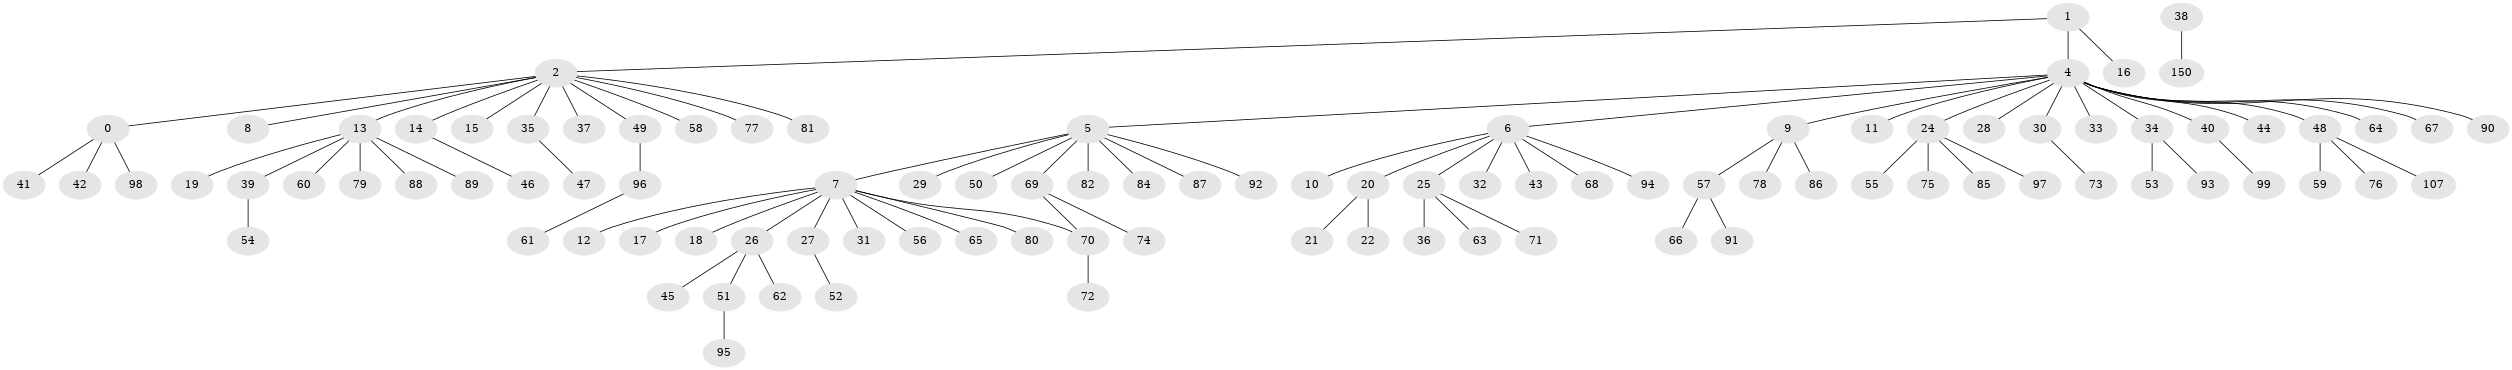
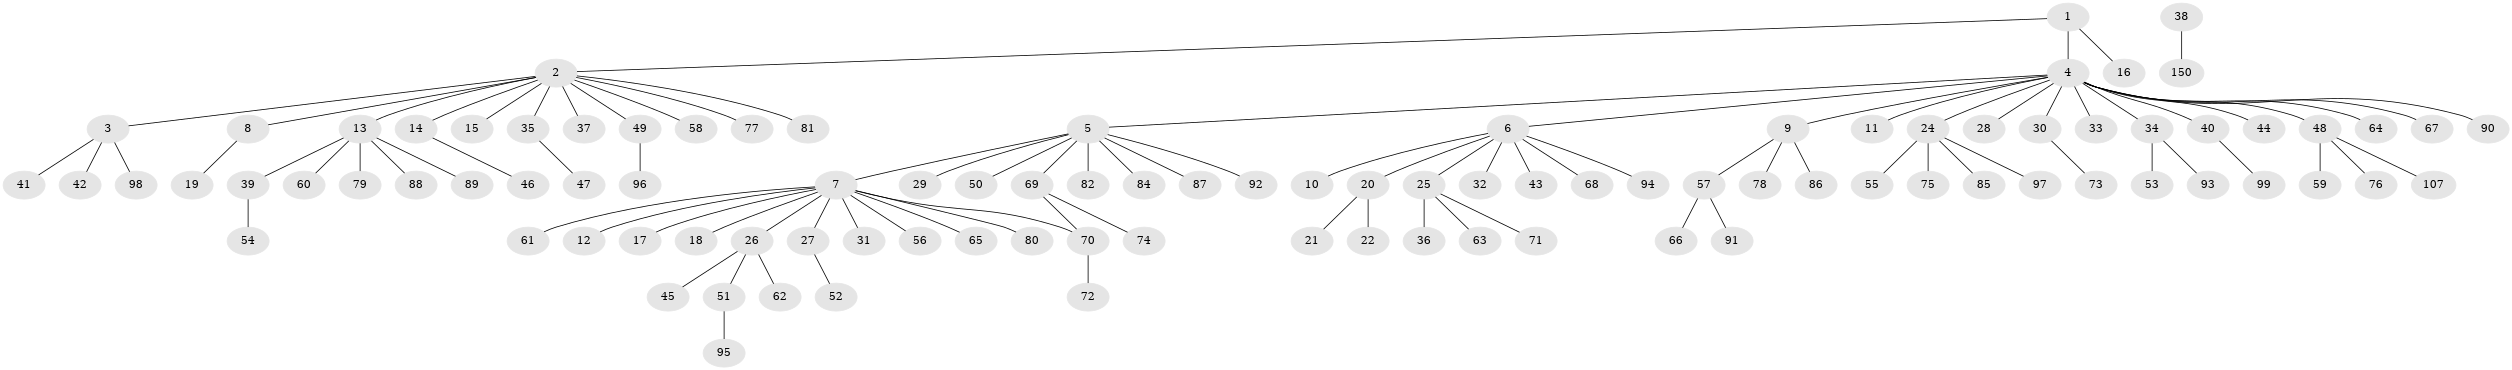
  graph {
    node [color=gray90 style=filled]
    1
    2
    4
    16
-   3 [label=0]
+   3
    8
    13
    14
    15
    35
    37
    49
    58
    77
    81
    5
    6
    9
    11
    24
    28
    30
    33
    34
    40
    44
    48
    64
    67
    90
    41
    42
    98
    19
    39
    60
    79
    88
    89
    46
    47
    96
    7
    29
    50
    69
    82
    84
    87
    92
    10
    20
    25
    32
    43
    68
    94
    57
    78
    86
    55
    75
    85
    97
    73
    53
    93
    99
    59
    76
    n71 [label=107]
    12
    17
    18
    26
    27
    31
    56
    61
    65
    70
    80
    n83 [label=150]
    38
    74
    21
    22
    36
    63
    71
    45
    51
    62
    52
    72
    66
    91
    54
    95
    1 -- 2
    1 -- 4
    1 -- 16
    2 -- 3
    2 -- 8
    2 -- 13
    2 -- 14
    2 -- 15
    2 -- 35
    2 -- 37
    2 -- 49
    2 -- 58
    2 -- 77
    2 -- 81
    4 -- 5
    4 -- 6
    4 -- 9
    4 -- 11
    4 -- 24
    4 -- 28
    4 -- 30
    4 -- 33
    4 -- 34
    4 -- 40
    4 -- 44
    4 -- 48
    4 -- 64
    4 -- 67
    4 -- 90
    3 -- 41
    3 -- 42
    3 -- 98
-   13 -- 19
+   8 -- 19
    13 -- 39
    13 -- 60
    13 -- 79
    13 -- 88
    13 -- 89
    14 -- 46
    35 -- 47
    49 -- 96
    5 -- 7
    5 -- 29
    5 -- 50
    5 -- 69
    5 -- 82
    5 -- 84
    5 -- 87
    5 -- 92
    6 -- 10
    6 -- 20
    6 -- 25
    6 -- 32
    6 -- 43
    6 -- 68
    6 -- 94
    9 -- 57
    9 -- 78
    9 -- 86
    24 -- 55
    24 -- 75
    24 -- 85
    24 -- 97
    30 -- 73
    34 -- 53
    34 -- 93
    40 -- 99
    48 -- 59
    48 -- 76
    48 -- n71
    39 -- 54
    7 -- 12
    7 -- 17
    7 -- 18
    7 -- 26
    7 -- 27
    7 -- 31
    7 -- 56
-   96 -- 61
+   7 -- 61
    7 -- 65
    7 -- 70
    7 -- 80
    69 -- 70
    69 -- 74
    20 -- 21
    20 -- 22
    25 -- 36
    25 -- 63
    25 -- 71
    57 -- 66
    57 -- 91
    26 -- 45
    26 -- 51
    26 -- 62
    27 -- 52
    70 -- 72
    38 -- n83
    51 -- 95
  }
